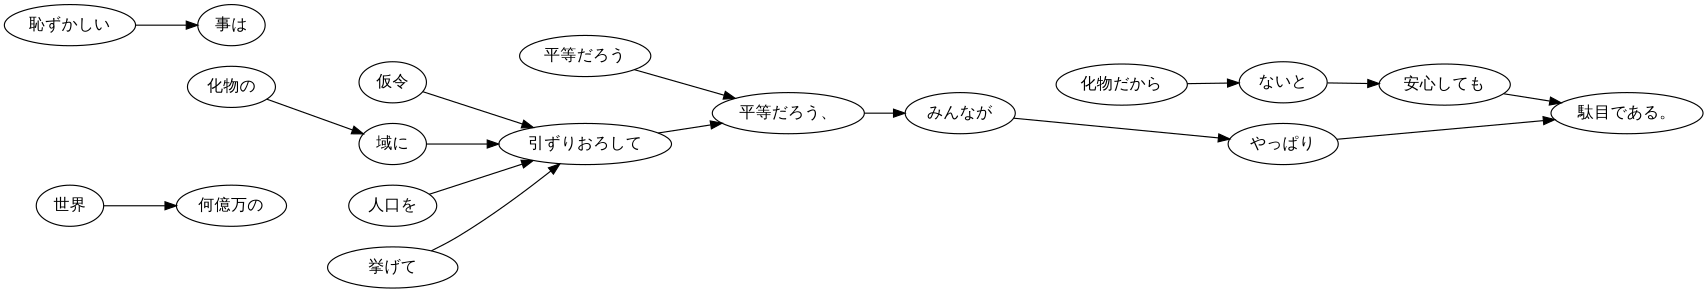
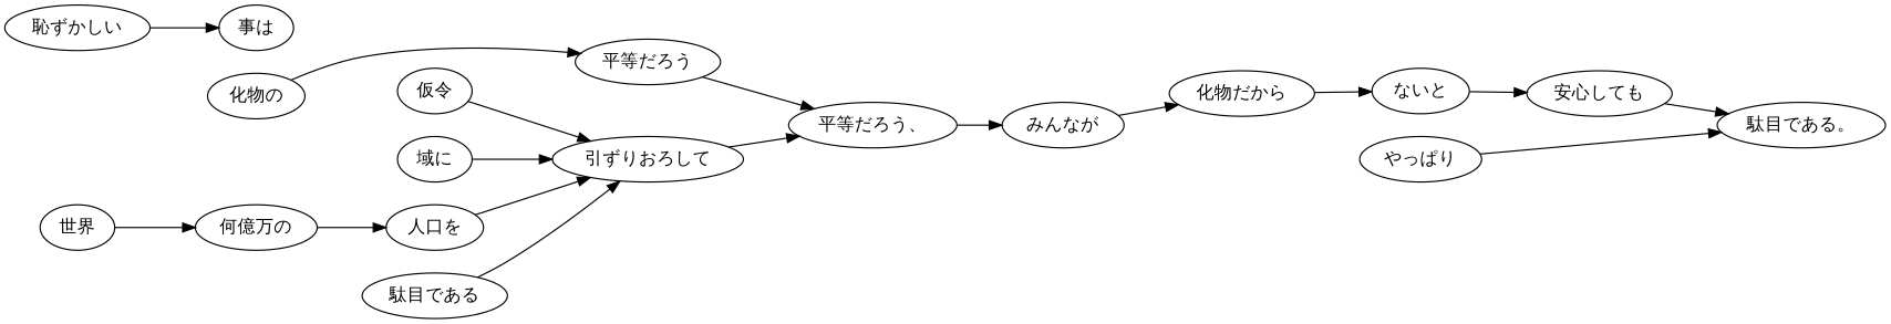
  digraph {
    fontname="Courier Prime"
    rankdir=LR
    node [fontname="Courier Prime"]
    edge [fontname="Courier Prime"]
    n1 [label="仮令"]
    n2 [label="引ずりおろして"]
    n3 [label="平等だろう、"]
    n4 [label="世界"]
    n5 [label="何億万の"]
    n6 [label="人口を"]
-   n7 [label="挙げて"]
+   n7 [label="駄目である"]
    n8 [label="化物の"]
    n9 [label="域に"]
    n10 [label="みんなが"]
    n11 [label="平等だろう"]
    n12 [label="化物だから"]
    n13 [label="ないと"]
    n14 [label="安心しても"]
    n15 [label="恥ずかしい"]
    n16 [label="事は"]
    n17 [label="駄目である。"]
    n18 [label="やっぱり"]
    n1 -> n2
    n2 -> n3
    n3 -> n10
    n4 -> n5
+   n5 -> n6
    n6 -> n2
    n7 -> n2
-   n8 -> n9
+   n8 -> n11
    n9 -> n2
-   n10 -> n18
+   n10 -> n12
    n11 -> n3
    n12 -> n13
    n13 -> n14
    n14 -> n17
    n15 -> n16
    n18 -> n17
  }
